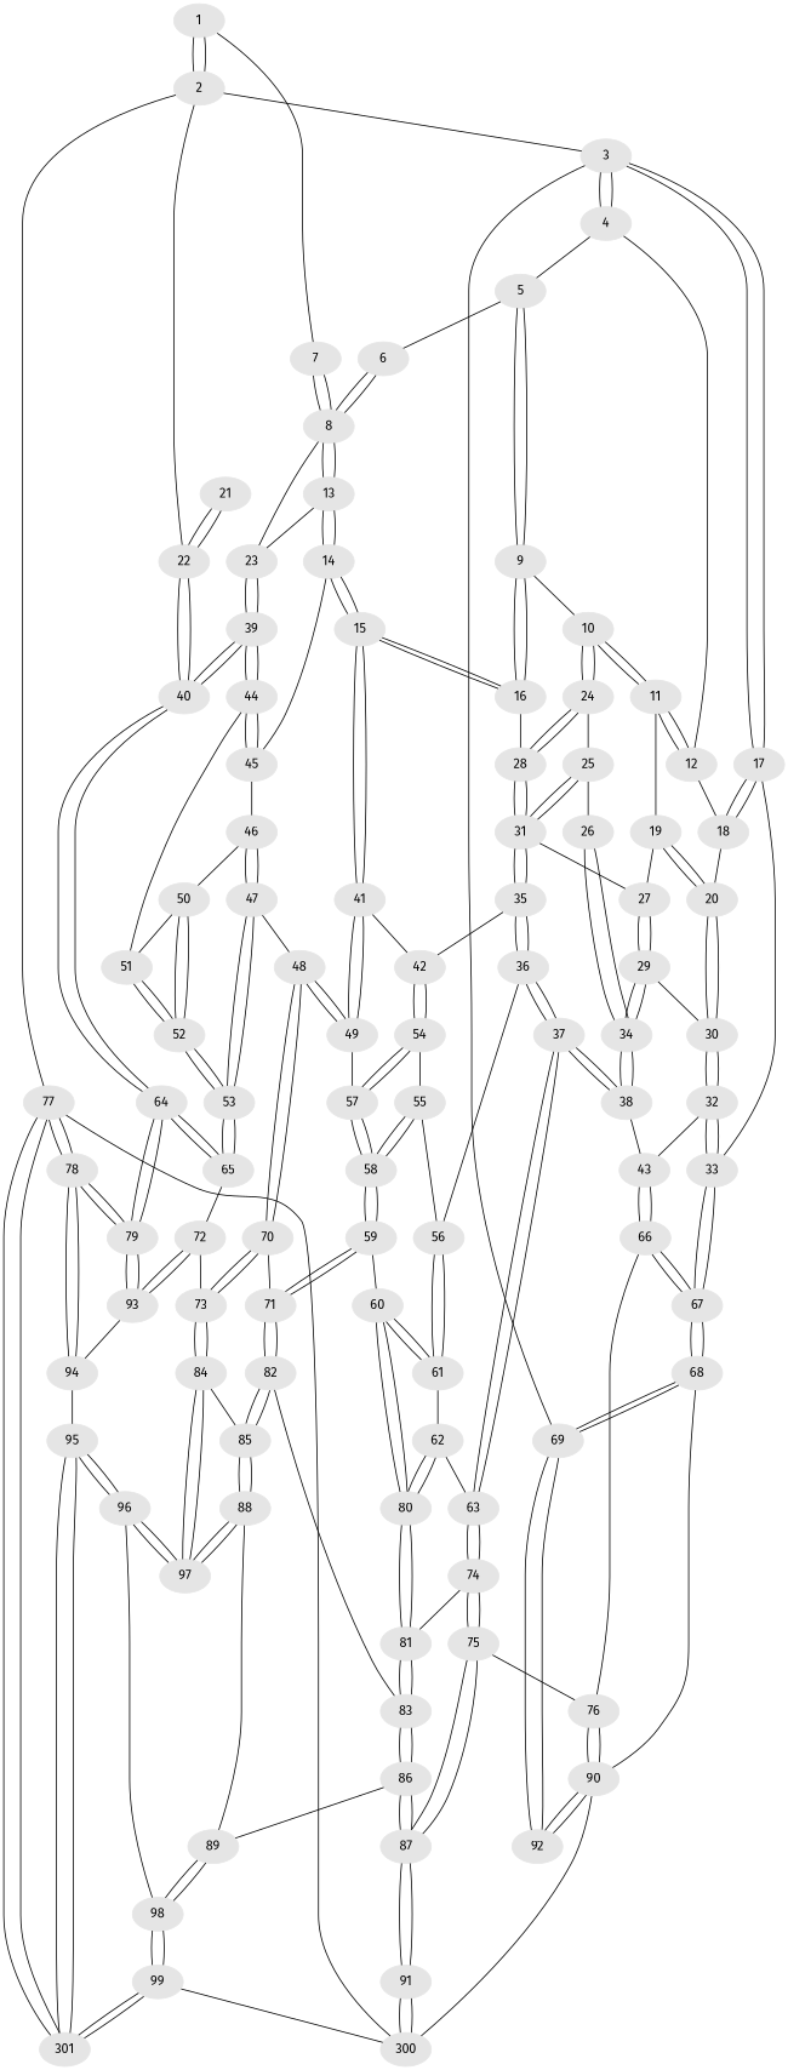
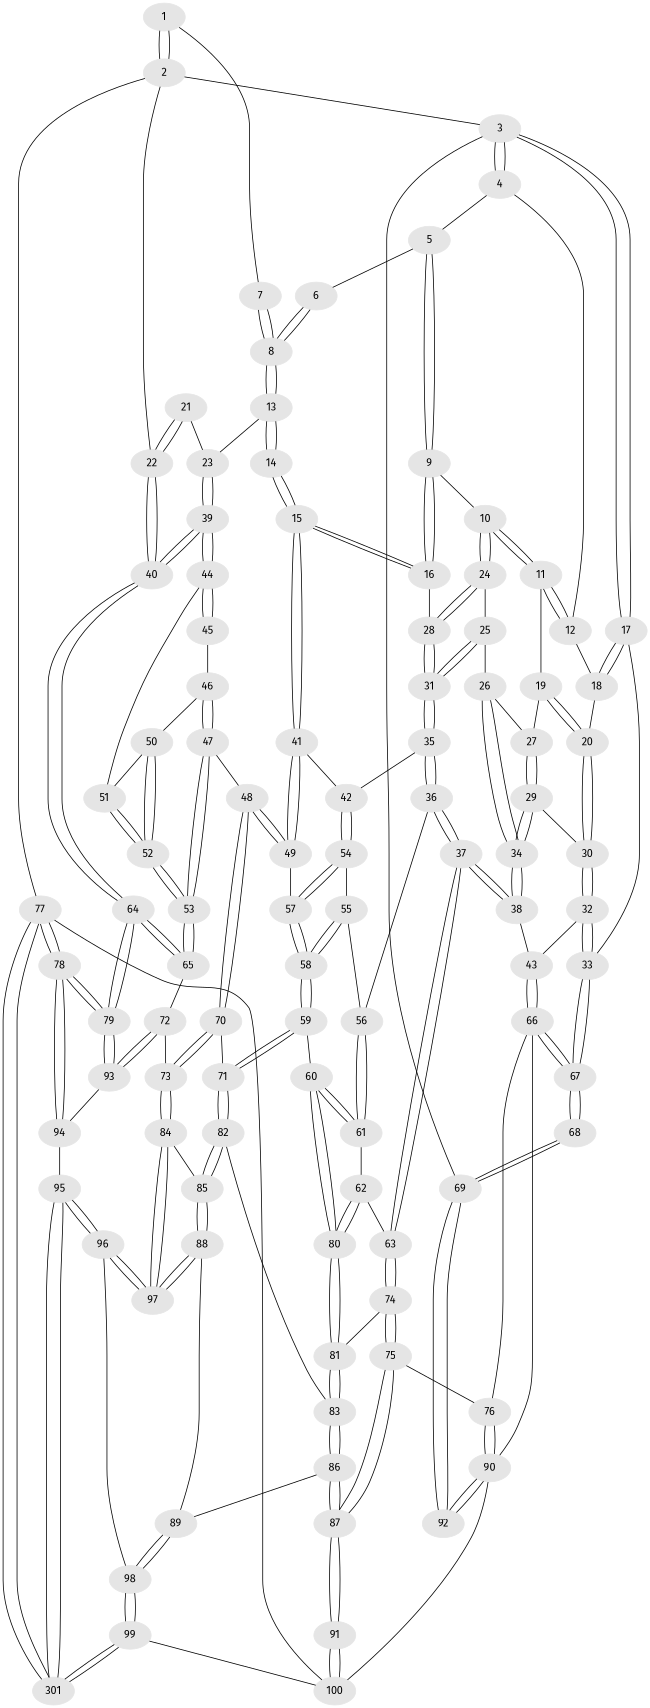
  graph {
    fontname="Fira Sans"
    node [color=gray90 fontname="Fira Sans" style=filled]
    edge [fontname="Fira Sans"]
    1
    2
    7
    3
    22
    77
    8
    4
    17
    69
    40
-   100 [label=300]
+   100
    78
    n14 [label=301]
    5
    12
    18
    33
    92
    6
    9
    10
    16
    13
    21
    23
    14
    11
    24
    28
    19
    25
    20
    27
    15
    45
    39
    41
    46
    42
    49
    31
    67
    30
    29
    32
    64
    44
    26
    34
    35
    38
    43
    36
    66
    68
    37
    56
    54
    63
    61
    74
    51
    65
    79
    57
    55
    76
    52
    47
    50
    48
    53
    70
    71
    73
    58
    72
    59
    62
    60
    80
    82
    81
    75
    93
    90
    84
    83
    85
    94
    97
    87
    91
    95
    86
    88
    89
    98
    99
    96
    1 -- 2
    1 -- 2
    1 -- 7
    2 -- 3
    2 -- 22
    2 -- 77
    7 -- 8
    7 -- 8
    3 -- 4
    3 -- 4
    3 -- 17
    3 -- 17
    3 -- 69
    22 -- 40
    22 -- 40
    77 -- 100
    77 -- 78
    77 -- 78
    77 -- n14
    77 -- n14
    8 -- 13
    8 -- 13
    4 -- 5
    4 -- 12
    17 -- 18
    17 -- 18
    17 -- 33
    69 -- 92
    69 -- 92
    40 -- 64
    40 -- 64
    78 -- 79
    78 -- 79
    78 -- 94
    78 -- 94
    5 -- 6
    5 -- 9
    5 -- 9
    12 -- 18
    18 -- 20
    33 -- 67
    33 -- 67
    6 -- 8
    6 -- 8
    9 -- 10
    9 -- 16
    9 -- 16
    10 -- 11
    10 -- 11
    10 -- 24
    10 -- 24
    16 -- 28
    13 -- 23
    13 -- 14
    13 -- 14
    21 -- 22
    21 -- 22
-   8 -- 23
+   21 -- 23
    23 -- 39
    23 -- 39
    14 -- 15
    14 -- 15
-   14 -- 45
    11 -- 12
    11 -- 12
    11 -- 19
    24 -- 28
    24 -- 28
    24 -- 25
    28 -- 31
    28 -- 31
    19 -- 20
    19 -- 20
    19 -- 27
    25 -- 31
    25 -- 31
    25 -- 26
    20 -- 30
    20 -- 30
    27 -- 29
    27 -- 29
    15 -- 16
    15 -- 16
    15 -- 41
    15 -- 41
    45 -- 46
    39 -- 40
    39 -- 40
    39 -- 44
    39 -- 44
    41 -- 42
    41 -- 49
    41 -- 49
    46 -- 47
    46 -- 47
    46 -- 50
    42 -- 54
    42 -- 54
    49 -- 57
    31 -- 35
    31 -- 35
    67 -- 68
    67 -- 68
    30 -- 32
    30 -- 32
    29 -- 30
    29 -- 34
    29 -- 34
    32 -- 33
    32 -- 33
    32 -- 43
    64 -- 65
    64 -- 65
    64 -- 79
    64 -- 79
    44 -- 45
    44 -- 45
    44 -- 51
-   31 -- 27
+   26 -- 27
    26 -- 34
    26 -- 34
    34 -- 38
    34 -- 38
    35 -- 42
    35 -- 36
    35 -- 36
    38 -- 43
    43 -- 66
    43 -- 66
    36 -- 37
    36 -- 37
    36 -- 56
    66 -- 67
    66 -- 67
    66 -- 76
    68 -- 69
    68 -- 69
-   68 -- 90
+   66 -- 90
    37 -- 38
    37 -- 38
    37 -- 63
    37 -- 63
    56 -- 61
    56 -- 61
    54 -- 57
    54 -- 57
    54 -- 55
    63 -- 74
    63 -- 74
    61 -- 62
    74 -- 81
    74 -- 75
    74 -- 75
    51 -- 52
    51 -- 52
    65 -- 72
    79 -- 93
    79 -- 93
    57 -- 58
    57 -- 58
    55 -- 56
    55 -- 58
    55 -- 58
    76 -- 90
    76 -- 90
    52 -- 53
    52 -- 53
    47 -- 48
    47 -- 53
    47 -- 53
    50 -- 51
    50 -- 52
    50 -- 52
    48 -- 49
    48 -- 49
    48 -- 70
    48 -- 70
    53 -- 65
    53 -- 65
    70 -- 71
    70 -- 73
    70 -- 73
    71 -- 82
    71 -- 82
    73 -- 84
    73 -- 84
    58 -- 59
    58 -- 59
    72 -- 73
    72 -- 93
    72 -- 93
    59 -- 71
    59 -- 71
    59 -- 60
    62 -- 63
    62 -- 80
    62 -- 80
    60 -- 61
    60 -- 61
    60 -- 80
    60 -- 80
    80 -- 81
    80 -- 81
    82 -- 83
    82 -- 85
    82 -- 85
    81 -- 83
    81 -- 83
    75 -- 76
    75 -- 87
    75 -- 87
    93 -- 94
    90 -- 100
    90 -- 92
    90 -- 92
    84 -- 85
    84 -- 97
    84 -- 97
    83 -- 86
    83 -- 86
    85 -- 88
    85 -- 88
    94 -- 95
    87 -- 91
    87 -- 91
    91 -- 100
    91 -- 100
    95 -- n14
    95 -- n14
    95 -- 96
    95 -- 96
    86 -- 87
    86 -- 87
    86 -- 89
    88 -- 97
    88 -- 97
    88 -- 89
    89 -- 98
    89 -- 98
    98 -- 99
    98 -- 99
    99 -- 100
    99 -- n14
    99 -- n14
    96 -- 97
    96 -- 97
    96 -- 98
  }
